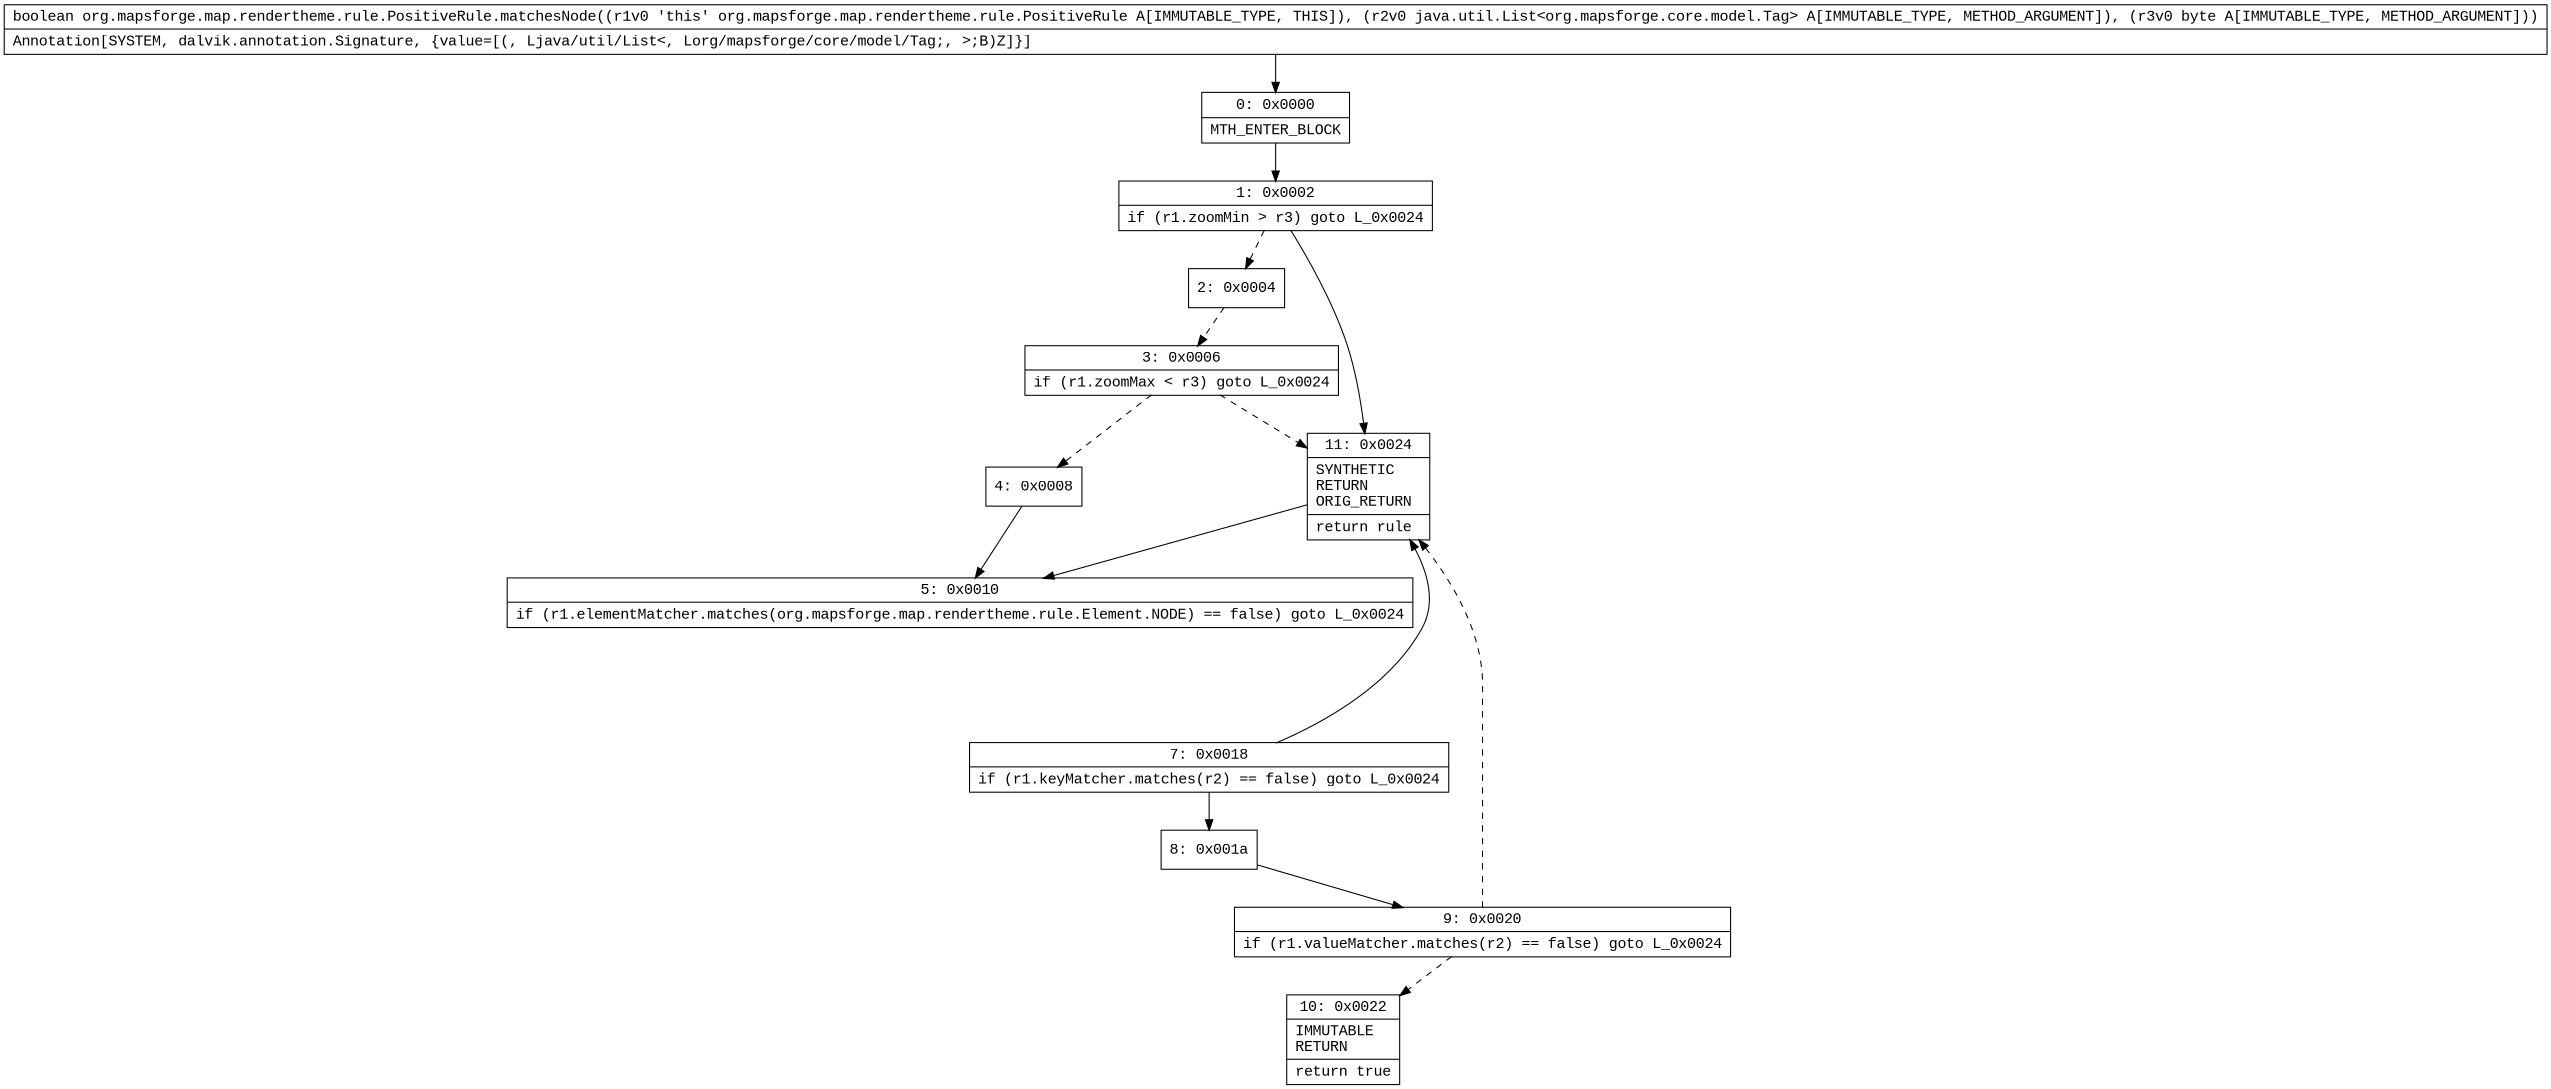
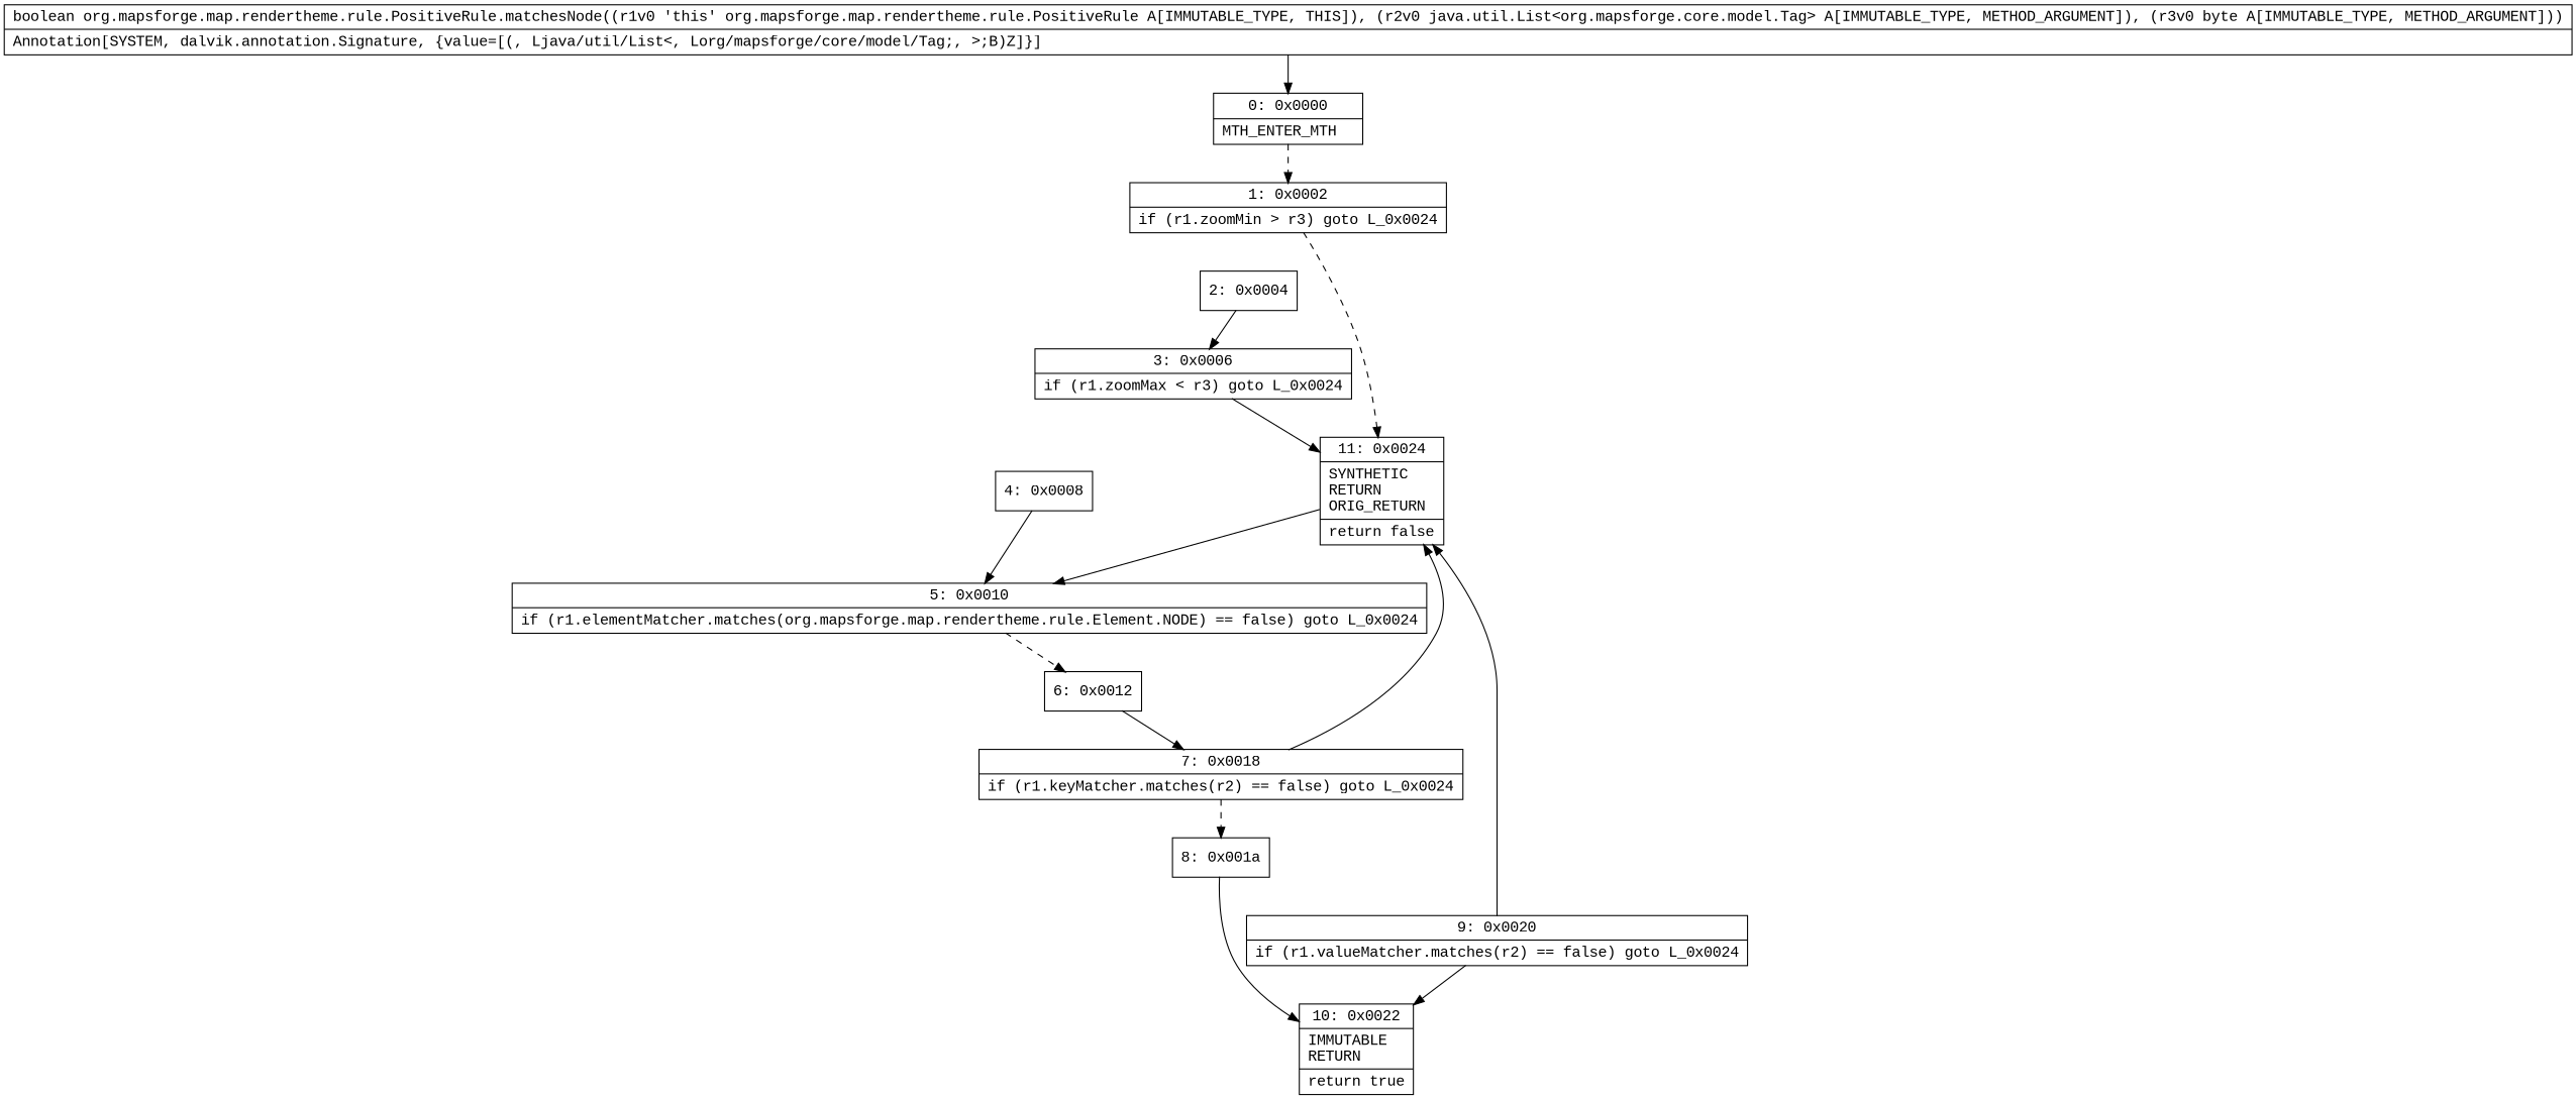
  digraph {
    fontname="Liberation Mono"
    node [fontname="Liberation Mono" shape=record]
    edge [fontname="Liberation Mono"]
-   n1 [label="{0\:\ 0x0000|MTH_ENTER_BLOCK\l}"]
+   n1 [label="{0\:\ 0x0000|MTH_ENTER_MTH\l}"]
    n2 [label="{1\:\ 0x0002|if (r1.zoomMin \> r3) goto L_0x0024\l}"]
    n3 [label="{2\:\ 0x0004}"]
-   n4 [label="{11\:\ 0x0024|SYNTHETIC\lRETURN\lORIG_RETURN\l|return rule\l}"]
+   n4 [label="{11\:\ 0x0024|SYNTHETIC\lRETURN\lORIG_RETURN\l|return false\l}"]
    n5 [label="{3\:\ 0x0006|if (r1.zoomMax \< r3) goto L_0x0024\l}"]
    n6 [label="{5\:\ 0x0010|if (r1.elementMatcher.matches(org.mapsforge.map.rendertheme.rule.Element.NODE) == false) goto L_0x0024\l}"]
    n7 [label="{4\:\ 0x0008}"]
+   n8 [label="{6\:\ 0x0012}"]
    n9 [label="{7\:\ 0x0018|if (r1.keyMatcher.matches(r2) == false) goto L_0x0024\l}"]
    n10 [label="{8\:\ 0x001a}"]
    n11 [label="{9\:\ 0x0020|if (r1.valueMatcher.matches(r2) == false) goto L_0x0024\l}"]
    n12 [label="{10\:\ 0x0022|IMMUTABLE\lRETURN\l|return true\l}"]
    n13 [label="{boolean org.mapsforge.map.rendertheme.rule.PositiveRule.matchesNode((r1v0 'this' org.mapsforge.map.rendertheme.rule.PositiveRule A[IMMUTABLE_TYPE, THIS]), (r2v0 java.util.List\<org.mapsforge.core.model.Tag\> A[IMMUTABLE_TYPE, METHOD_ARGUMENT]), (r3v0 byte A[IMMUTABLE_TYPE, METHOD_ARGUMENT]))  | Annotation[SYSTEM, dalvik.annotation.Signature, \{value=[(, Ljava\/util\/List\<, Lorg\/mapsforge\/core\/model\/Tag;, \>;B)Z]\}]\l}"]
-   n1 -> n2
-   n2 -> n3 [style=dashed]
-   n2 -> n4
-   n3 -> n5 [style=dashed]
+   n1 -> n2 [style=dashed]
+   n2 -> n4 [style=dashed]
+   n3 -> n5
    n4 -> n6
-   n5 -> n4 [style=dashed]
-   n5 -> n7 [style=dashed]
+   n5 -> n4
+   n6 -> n8 [style=dashed]
    n7 -> n6
+   n8 -> n9
    n9 -> n4
-   n9 -> n10 [style=solid]
-   n10 -> n11
-   n11 -> n4 [style=dashed]
-   n11 -> n12 [style=dashed]
+   n9 -> n10 [style=dashed]
+   n10 -> n12
+   n11 -> n4
+   n11 -> n12 [style=solid]
    n13 -> n1
  }
